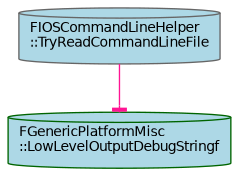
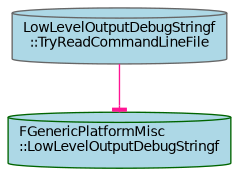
  digraph {
    rankdir=TB
    node [fillcolor=lightblue fontname=Helvetica fontsize=10 shape=cylinder style=filled]
-   n1 [color=gray40 fontcolor=black height=0.2 label="FIOSCommandLineHelper\l::TryReadCommandLineFile" width=0.4]
+   n1 [color=gray40 fontcolor=black height=0.2 label="LowLevelOutputDebugStringf\l::TryReadCommandLineFile" width=0.4]
    n2 [color=darkgreen height=0.2 label="FGenericPlatformMisc\l::LowLevelOutputDebugStringf" width=0.4]
    n1 -> n2 [color=deeppink fontname=Helvetica fontsize=10 labelfontname=Helvetica labelfontsize=10 style=solid arrowhead=tee]
  }
